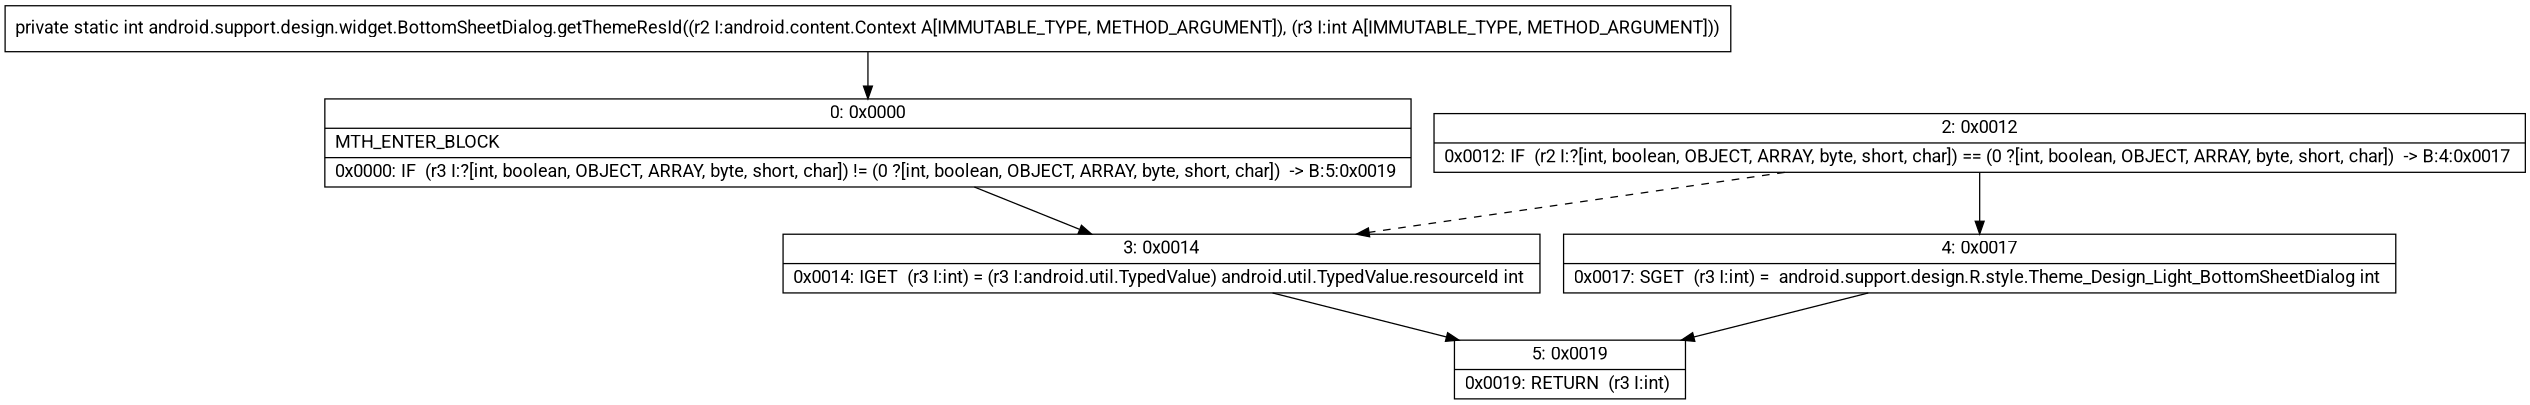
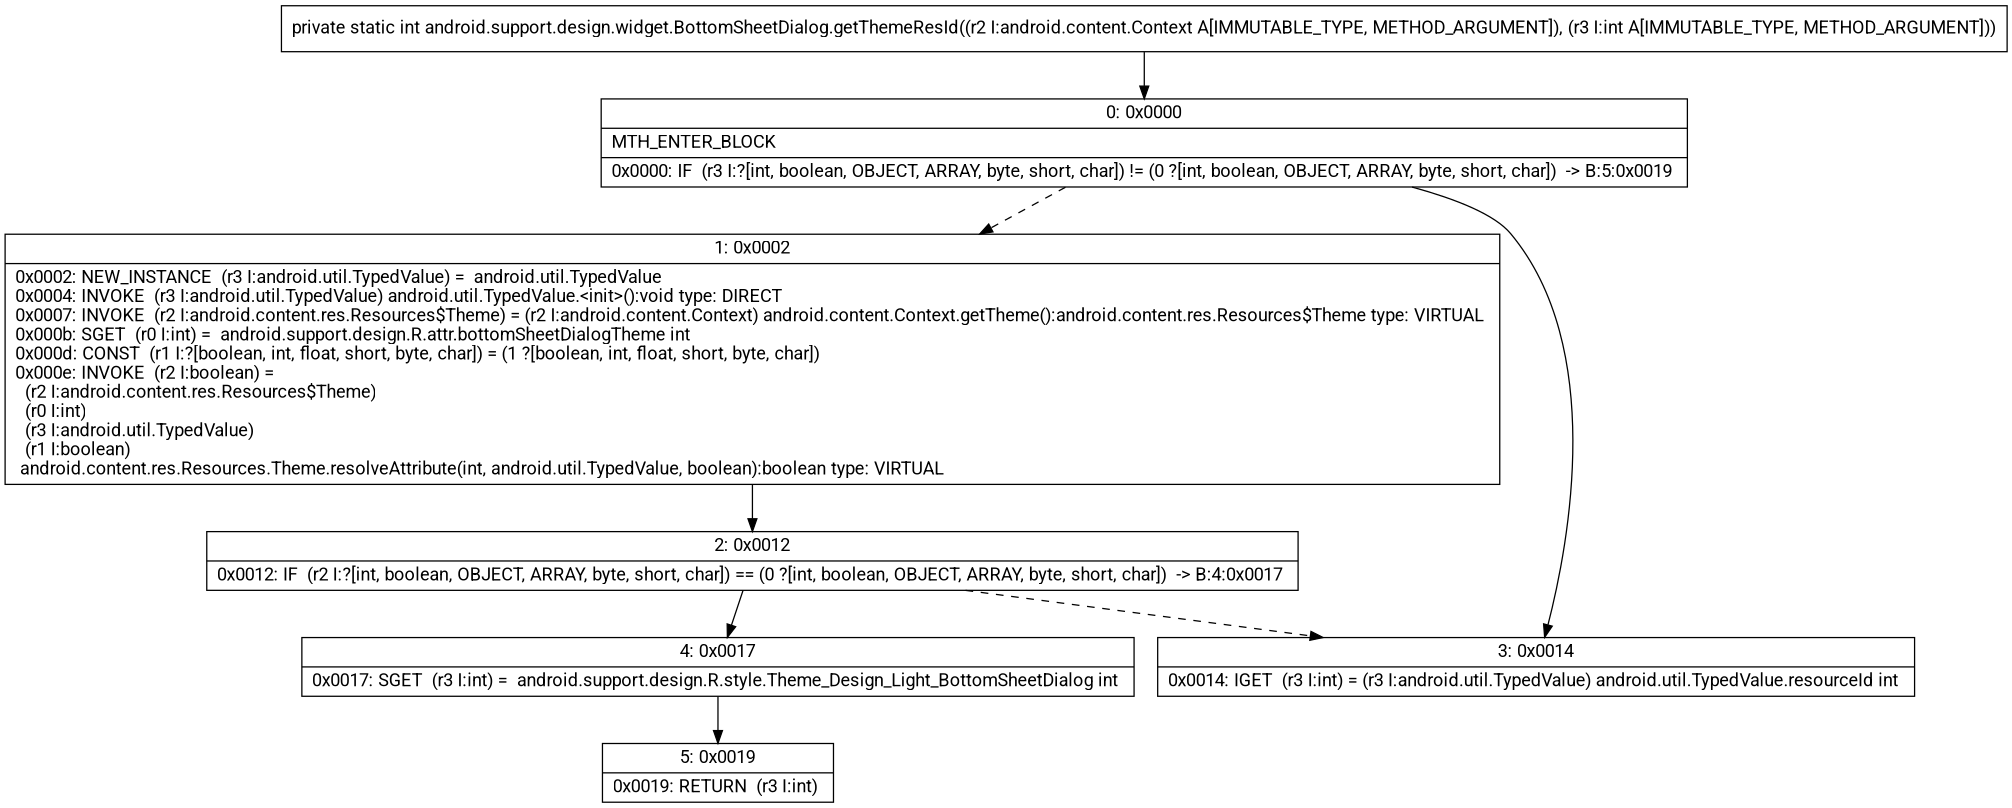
  digraph {
    fontname=Roboto
    node [fontname=Roboto shape=record]
    edge [fontname=Roboto]
    n1 [label="{0\:\ 0x0000|MTH_ENTER_BLOCK\l|0x0000: IF  (r3 I:?[int, boolean, OBJECT, ARRAY, byte, short, char]) != (0 ?[int, boolean, OBJECT, ARRAY, byte, short, char])  \-\> B:5:0x0019 \l}"]
+   n2 [label="{1\:\ 0x0002|0x0002: NEW_INSTANCE  (r3 I:android.util.TypedValue) =  android.util.TypedValue \l0x0004: INVOKE  (r3 I:android.util.TypedValue) android.util.TypedValue.\<init\>():void type: DIRECT \l0x0007: INVOKE  (r2 I:android.content.res.Resources$Theme) = (r2 I:android.content.Context) android.content.Context.getTheme():android.content.res.Resources$Theme type: VIRTUAL \l0x000b: SGET  (r0 I:int) =  android.support.design.R.attr.bottomSheetDialogTheme int \l0x000d: CONST  (r1 I:?[boolean, int, float, short, byte, char]) = (1 ?[boolean, int, float, short, byte, char]) \l0x000e: INVOKE  (r2 I:boolean) = \l  (r2 I:android.content.res.Resources$Theme)\l  (r0 I:int)\l  (r3 I:android.util.TypedValue)\l  (r1 I:boolean)\l android.content.res.Resources.Theme.resolveAttribute(int, android.util.TypedValue, boolean):boolean type: VIRTUAL \l}"]
    n3 [label="{3\:\ 0x0014|0x0014: IGET  (r3 I:int) = (r3 I:android.util.TypedValue) android.util.TypedValue.resourceId int \l}"]
    n4 [label="{2\:\ 0x0012|0x0012: IF  (r2 I:?[int, boolean, OBJECT, ARRAY, byte, short, char]) == (0 ?[int, boolean, OBJECT, ARRAY, byte, short, char])  \-\> B:4:0x0017 \l}"]
    n5 [label="{5\:\ 0x0019|0x0019: RETURN  (r3 I:int) \l}"]
    n6 [label="{4\:\ 0x0017|0x0017: SGET  (r3 I:int) =  android.support.design.R.style.Theme_Design_Light_BottomSheetDialog int \l}"]
    n7 [label="{private static int android.support.design.widget.BottomSheetDialog.getThemeResId((r2 I:android.content.Context A[IMMUTABLE_TYPE, METHOD_ARGUMENT]), (r3 I:int A[IMMUTABLE_TYPE, METHOD_ARGUMENT])) }"]
+   n1 -> n2 [style=dashed]
    n1 -> n3
-   n3 -> n5
+   n2 -> n4
    n4 -> n3 [style=dashed]
    n4 -> n6
    n6 -> n5
    n7 -> n1
  }
